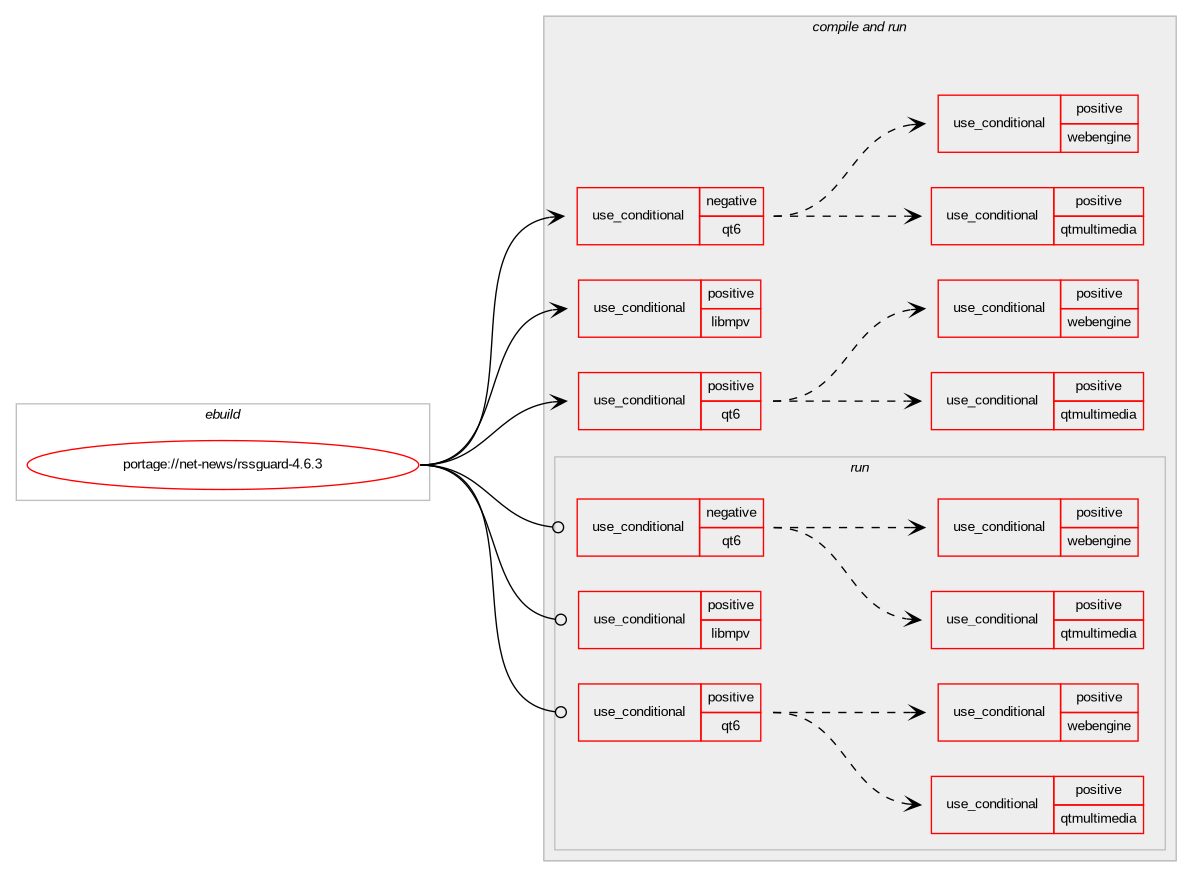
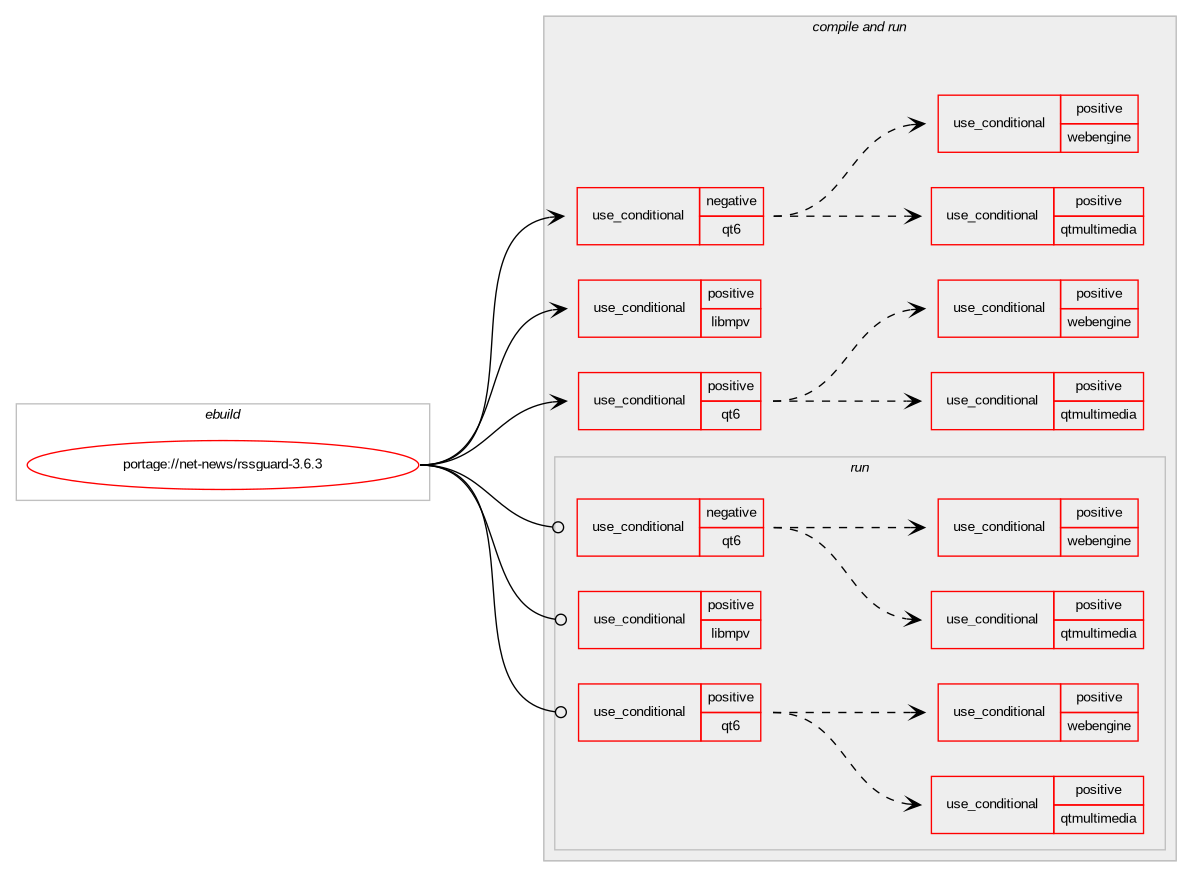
  digraph {
    compound=true
    concentrate=true
    fontname="Liberation Sans"
    fontsize=10
    newrank=true
    rankdir=LR
    ranksep=1.5
    node [color=red fontname="Liberation Sans" fontsize=10 shape=none]
    edge [arrowhead=vee headport=w style=dashed tailport=e weight=20 fontname="Liberation Sans"]
-   n1 [label="portage://net-news/rssguard-4.6.3" width=4 shape=""]
+   n1 [label="portage://net-news/rssguard-3.6.3" width=4 shape=""]
    n2 [label=<<TABLE BORDER="0" CELLBORDER="1" CELLSPACING="0" CELLPADDING="4"><TR><TD ROWSPAN="3" CELLPADDING="10">use_conditional</TD></TR><TR><TD>positive</TD></TR><TR><TD>qtmultimedia</TD></TR></TABLE>>]
    n3 [label=<<TABLE BORDER="0" CELLBORDER="1" CELLSPACING="0" CELLPADDING="4"><TR><TD ROWSPAN="3" CELLPADDING="10">use_conditional</TD></TR><TR><TD>positive</TD></TR><TR><TD>webengine</TD></TR></TABLE>>]
    n4 [label=<<TABLE BORDER="0" CELLBORDER="1" CELLSPACING="0" CELLPADDING="4"><TR><TD ROWSPAN="3" CELLPADDING="10">use_conditional</TD></TR><TR><TD>negative</TD></TR><TR><TD>qt6</TD></TR></TABLE>>]
    n5 [label=<<TABLE BORDER="0" CELLBORDER="1" CELLSPACING="0" CELLPADDING="4"><TR><TD ROWSPAN="3" CELLPADDING="10">use_conditional</TD></TR><TR><TD>positive</TD></TR><TR><TD>libmpv</TD></TR></TABLE>>]
    n6 [label=<<TABLE BORDER="0" CELLBORDER="1" CELLSPACING="0" CELLPADDING="4"><TR><TD ROWSPAN="3" CELLPADDING="10">use_conditional</TD></TR><TR><TD>positive</TD></TR><TR><TD>qtmultimedia</TD></TR></TABLE>>]
    n7 [label=<<TABLE BORDER="0" CELLBORDER="1" CELLSPACING="0" CELLPADDING="4"><TR><TD ROWSPAN="3" CELLPADDING="10">use_conditional</TD></TR><TR><TD>positive</TD></TR><TR><TD>webengine</TD></TR></TABLE>>]
    n8 [label=<<TABLE BORDER="0" CELLBORDER="1" CELLSPACING="0" CELLPADDING="4"><TR><TD ROWSPAN="3" CELLPADDING="10">use_conditional</TD></TR><TR><TD>positive</TD></TR><TR><TD>qt6</TD></TR></TABLE>>]
    n9 [label=<<TABLE BORDER="0" CELLBORDER="1" CELLSPACING="0" CELLPADDING="4"><TR><TD ROWSPAN="3" CELLPADDING="10">use_conditional</TD></TR><TR><TD>positive</TD></TR><TR><TD>qtmultimedia</TD></TR></TABLE>>]
    n10 [label=<<TABLE BORDER="0" CELLBORDER="1" CELLSPACING="0" CELLPADDING="4"><TR><TD ROWSPAN="3" CELLPADDING="10">use_conditional</TD></TR><TR><TD>positive</TD></TR><TR><TD>webengine</TD></TR></TABLE>>]
    n11 [label=<<TABLE BORDER="0" CELLBORDER="1" CELLSPACING="0" CELLPADDING="4"><TR><TD ROWSPAN="3" CELLPADDING="10">use_conditional</TD></TR><TR><TD>negative</TD></TR><TR><TD>qt6</TD></TR></TABLE>>]
    n12 [label=<<TABLE BORDER="0" CELLBORDER="1" CELLSPACING="0" CELLPADDING="4"><TR><TD ROWSPAN="3" CELLPADDING="10">use_conditional</TD></TR><TR><TD>positive</TD></TR><TR><TD>libmpv</TD></TR></TABLE>>]
    n13 [label=<<TABLE BORDER="0" CELLBORDER="1" CELLSPACING="0" CELLPADDING="4"><TR><TD ROWSPAN="3" CELLPADDING="10">use_conditional</TD></TR><TR><TD>positive</TD></TR><TR><TD>qtmultimedia</TD></TR></TABLE>>]
    n14 [label=<<TABLE BORDER="0" CELLBORDER="1" CELLSPACING="0" CELLPADDING="4"><TR><TD ROWSPAN="3" CELLPADDING="10">use_conditional</TD></TR><TR><TD>positive</TD></TR><TR><TD>webengine</TD></TR></TABLE>>]
    n15 [label=<<TABLE BORDER="0" CELLBORDER="1" CELLSPACING="0" CELLPADDING="4"><TR><TD ROWSPAN="3" CELLPADDING="10">use_conditional</TD></TR><TR><TD>positive</TD></TR><TR><TD>qt6</TD></TR></TABLE>>]
    subgraph cluster_1 {
      color=gray
      label=<<i>ebuild</i>>
      rank=same
      n1
    }
    subgraph cluster_2 {
      color=gray
      label=<<i>dependencies</i>>
      subgraph cluster_3 {
        color=gray
        fillcolor="#eeeeee"
        label=<<i>compile</i>>
        style=filled
        subgraph sub_4 {
          color=gray
          fillcolor="#eeeeee"
          label=<<i>compile</i>>
          style=filled
          n4
          subgraph sub_5 {
            color=gray
            fillcolor="#eeeeee"
            label=<<i>compile</i>>
            style=filled
            n2
          }
          subgraph sub_6 {
            color=gray
            fillcolor="#eeeeee"
            label=<<i>compile</i>>
            style=filled
            n3
          }
        }
        subgraph sub_7 {
          color=gray
          fillcolor="#eeeeee"
          label=<<i>compile</i>>
          style=filled
          n5
        }
        subgraph sub_8 {
          color=gray
          fillcolor="#eeeeee"
          label=<<i>compile</i>>
          style=filled
          n8
          subgraph sub_9 {
            color=gray
            fillcolor="#eeeeee"
            label=<<i>compile</i>>
            style=filled
            n6
          }
          subgraph sub_10 {
            color=gray
            fillcolor="#eeeeee"
            label=<<i>compile</i>>
            style=filled
            n7
          }
        }
      }
      subgraph cluster_11 {
        color=gray
        fillcolor="#eeeeee"
        label=<<i>compile and run</i>>
        style=filled
      }
      subgraph cluster_12 {
        color=gray
        fillcolor="#eeeeee"
        label=<<i>run</i>>
        style=filled
        subgraph sub_13 {
          color=gray
          fillcolor="#eeeeee"
          label=<<i>run</i>>
          style=filled
          n11
          subgraph sub_14 {
            color=gray
            fillcolor="#eeeeee"
            label=<<i>run</i>>
            style=filled
            n9
          }
          subgraph sub_15 {
            color=gray
            fillcolor="#eeeeee"
            label=<<i>run</i>>
            style=filled
            n10
          }
        }
        subgraph sub_16 {
          color=gray
          fillcolor="#eeeeee"
          label=<<i>run</i>>
          style=filled
          n12
        }
        subgraph sub_17 {
          color=gray
          fillcolor="#eeeeee"
          label=<<i>run</i>>
          style=filled
          n15
          subgraph sub_18 {
            color=gray
            fillcolor="#eeeeee"
            label=<<i>run</i>>
            style=filled
            n13
          }
          subgraph sub_19 {
            color=gray
            fillcolor="#eeeeee"
            label=<<i>run</i>>
            style=filled
            n14
          }
        }
      }
    }
    subgraph cluster_20 {
      color=gray
      label=<<i>candidates</i>>
      rank=same
    }
    n1 -> n4 [style=solid]
    n1 -> n5 [style=solid]
    n1 -> n8 [style=solid]
    n1 -> n11 [arrowhead=odot style=solid]
    n1 -> n12 [arrowhead=odot style=solid]
    n1 -> n15 [arrowhead=odot style=solid]
    n4 -> n2
    n4 -> n3
    n8 -> n6
    n8 -> n7
    n11 -> n9
    n11 -> n10
    n15 -> n13
    n15 -> n14
  }
